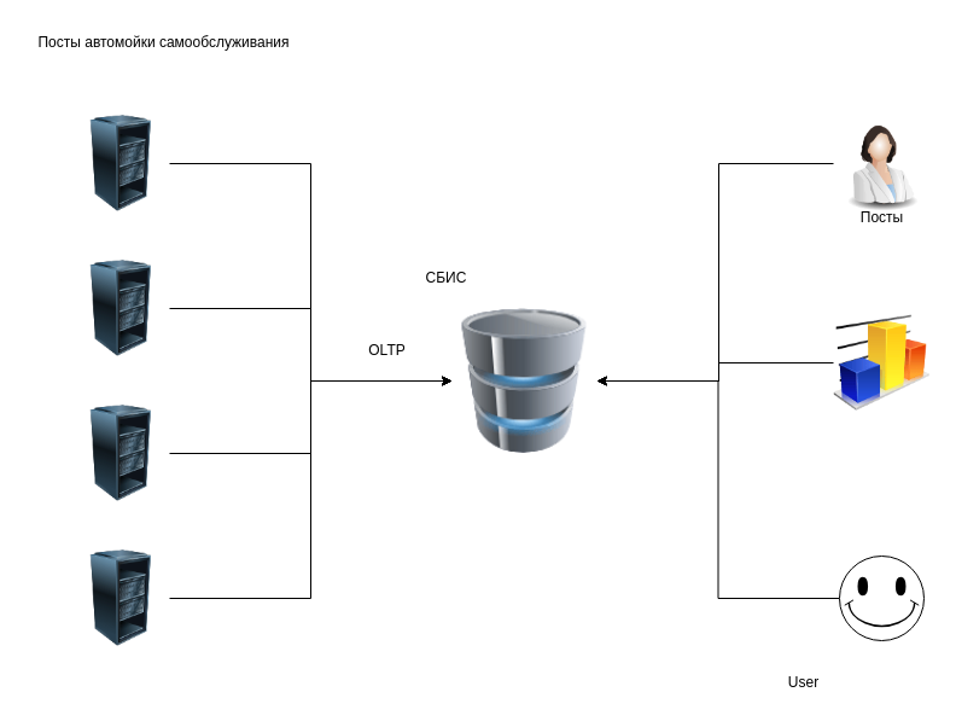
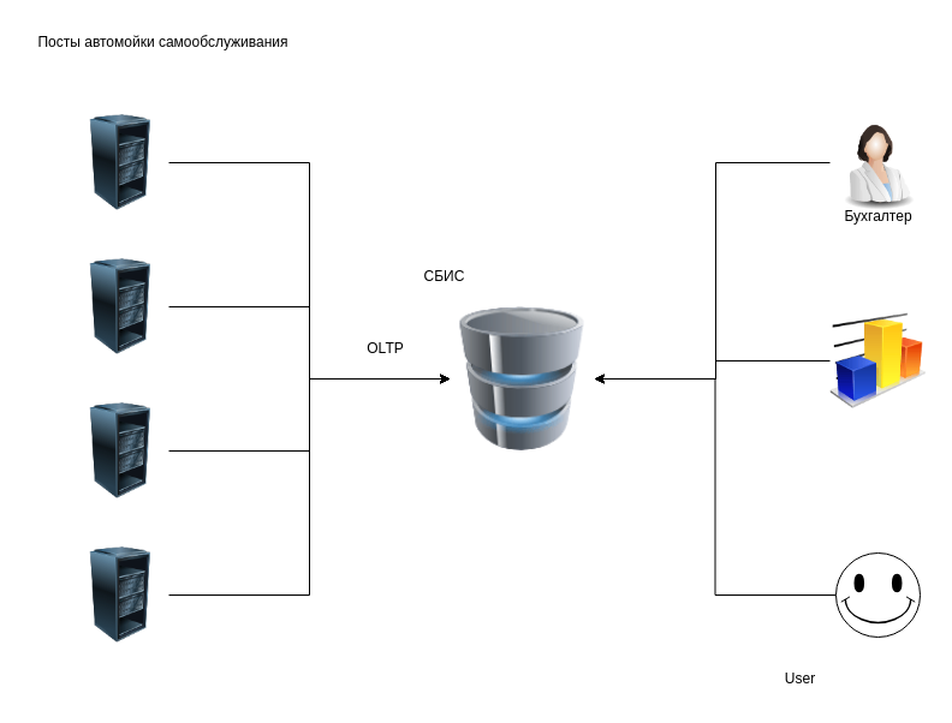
  <mxCell id="0" />
  <mxCell id="1" parent="0" />
  <mxCell id="2" style="edgeStyle=orthogonalEdgeStyle;rounded=0;orthogonalLoop=1;jettySize=auto;html=1;entryX=0;entryY=0.5;entryDx=0;entryDy=0;" edge="1" parent="1" source="3" target="10"><mxGeometry relative="1" as="geometry" /></mxCell>
  <mxCell id="3" value="" style="image;html=1;image=img/lib/clip_art/computers/Server_Rack_Partial_128x128.png" vertex="1" parent="1"><mxGeometry x="60" y="95" width="80" height="80" as="geometry" /></mxCell>
  <mxCell id="4" style="edgeStyle=orthogonalEdgeStyle;rounded=0;orthogonalLoop=1;jettySize=auto;html=1;" edge="1" parent="1" source="5" target="10"><mxGeometry relative="1" as="geometry" /></mxCell>
  <mxCell id="5" value="" style="image;html=1;image=img/lib/clip_art/computers/Server_Rack_Partial_128x128.png" vertex="1" parent="1"><mxGeometry x="60" y="215" width="80" height="80" as="geometry" /></mxCell>
  <mxCell id="6" style="edgeStyle=orthogonalEdgeStyle;rounded=0;orthogonalLoop=1;jettySize=auto;html=1;" edge="1" parent="1" source="7" target="10"><mxGeometry relative="1" as="geometry" /></mxCell>
  <mxCell id="7" value="" style="image;html=1;image=img/lib/clip_art/computers/Server_Rack_Partial_128x128.png" vertex="1" parent="1"><mxGeometry x="60" y="335" width="80" height="80" as="geometry" /></mxCell>
  <mxCell id="8" style="edgeStyle=orthogonalEdgeStyle;rounded=0;orthogonalLoop=1;jettySize=auto;html=1;entryX=0;entryY=0.5;entryDx=0;entryDy=0;" edge="1" parent="1" source="9" target="10"><mxGeometry relative="1" as="geometry" /></mxCell>
  <mxCell id="9" value="" style="image;html=1;image=img/lib/clip_art/computers/Server_Rack_Partial_128x128.png" vertex="1" parent="1"><mxGeometry x="60" y="455" width="80" height="80" as="geometry" /></mxCell>
  <mxCell id="10" value="" style="image;html=1;image=img/lib/clip_art/computers/Database_128x128.png" vertex="1" parent="1"><mxGeometry x="374" y="255" width="120" height="120" as="geometry" /></mxCell>
  <mxCell id="11" value="Посты автомойки самообслуживания" style="text;html=1;align=center;verticalAlign=middle;resizable=0;points=[];autosize=1;strokeColor=none;fillColor=none;" vertex="1" parent="1"><mxGeometry x="20" y="20" width="230" height="30" as="geometry" /></mxCell>
  <mxCell id="12" style="edgeStyle=orthogonalEdgeStyle;rounded=0;orthogonalLoop=1;jettySize=auto;html=1;entryX=1;entryY=0.5;entryDx=0;entryDy=0;" edge="1" parent="1" source="13" target="10"><mxGeometry relative="1" as="geometry"><Array as="points"><mxPoint x="595" y="300" /><mxPoint x="595" y="315" /></Array></mxGeometry></mxCell>
  <mxCell id="13" value="" style="image;html=1;image=img/lib/clip_art/finance/Graph_128x128.png" vertex="1" parent="1"><mxGeometry x="690" y="260" width="80" height="80" as="geometry" /></mxCell>
  <mxCell id="14" value="OLTP" style="text;html=1;align=center;verticalAlign=middle;resizable=0;points=[];autosize=1;strokeColor=none;fillColor=none;" vertex="1" parent="1"><mxGeometry x="295" y="275" width="50" height="30" as="geometry" /></mxCell>
  <mxCell id="15" value="СБИС" style="text;html=1;align=center;verticalAlign=middle;resizable=0;points=[];autosize=1;strokeColor=none;fillColor=none;" vertex="1" parent="1"><mxGeometry x="339" y="215" width="60" height="30" as="geometry" /></mxCell>
  <mxCell id="16" style="edgeStyle=orthogonalEdgeStyle;rounded=0;orthogonalLoop=1;jettySize=auto;html=1;entryX=1;entryY=0.5;entryDx=0;entryDy=0;" edge="1" parent="1" source="17" target="10"><mxGeometry relative="1" as="geometry" /></mxCell>
  <mxCell id="17" value="" style="verticalLabelPosition=bottom;verticalAlign=top;html=1;shape=mxgraph.basic.smiley" vertex="1" parent="1"><mxGeometry x="695" y="460" width="70" height="70" as="geometry" /></mxCell>
  <mxCell id="18" value="User" style="text;html=1;align=center;verticalAlign=middle;resizable=0;points=[];autosize=1;strokeColor=none;fillColor=none;" vertex="1" parent="1"><mxGeometry x="640" y="550" width="50" height="30" as="geometry" /></mxCell>
  <mxCell id="19" style="edgeStyle=orthogonalEdgeStyle;rounded=0;orthogonalLoop=1;jettySize=auto;html=1;entryX=1;entryY=0.5;entryDx=0;entryDy=0;" edge="1" parent="1" source="20" target="10"><mxGeometry relative="1" as="geometry"><Array as="points"><mxPoint x="595" y="135" /><mxPoint x="595" y="315" /></Array></mxGeometry></mxCell>
  <mxCell id="20" value="" style="image;html=1;image=img/lib/clip_art/people/Scientist_Woman_128x128.png" vertex="1" parent="1"><mxGeometry x="690" y="95" width="80" height="80" as="geometry" /></mxCell>
- <mxCell id="21" value="Посты" style="text;html=1;align=center;verticalAlign=middle;resizable=0;points=[];autosize=1;strokeColor=none;fillColor=none;" vertex="1" parent="1"><mxGeometry x="690" y="165" width="80" height="30" as="geometry" /></mxCell>
+ <mxCell id="21" value="Бухгалтер" style="text;html=1;align=center;verticalAlign=middle;resizable=0;points=[];autosize=1;strokeColor=none;fillColor=none;" vertex="1" parent="1"><mxGeometry x="690" y="165" width="80" height="30" as="geometry" /></mxCell>
